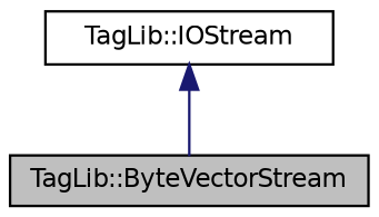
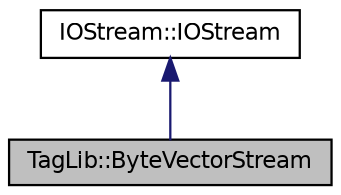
  digraph {
    node [color=black fontname=Helvetica fontsize=10 shape=record style=filled]
    n1 [fillcolor=grey75 fontcolor=black height=0.2 label="TagLib::ByteVectorStream" width=0.4]
-   n2 [fillcolor=white height=0.2 label="TagLib::IOStream" width=0.4]
+   n2 [fillcolor=white height=0.2 label="IOStream::IOStream" width=0.4]
    n2 -> n1 [color=midnightblue dir=back fontname=Helvetica fontsize=10 labelfontname=Helvetica labelfontsize=10 style=solid]
  }
